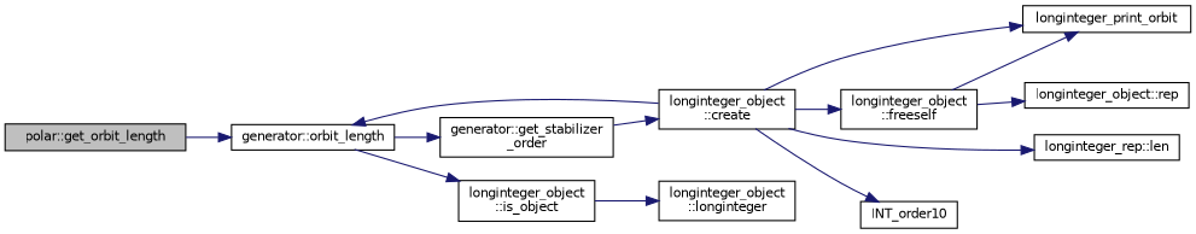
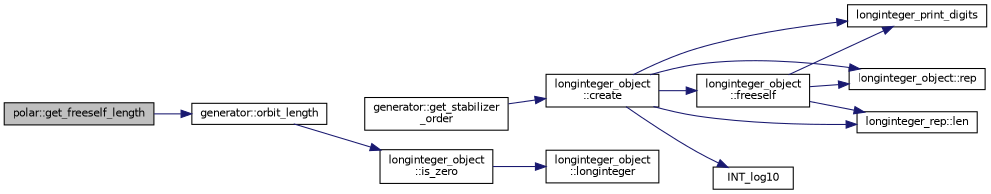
  digraph {
    rankdir=LR
    node [color=black fillcolor=white fontname=Helvetica fontsize=10 shape=record style=filled]
    edge [color=midnightblue fontname=Helvetica fontsize=10 labelfontname=Helvetica labelfontsize=10 style=solid]
-   n1 [fillcolor=grey75 fontcolor=black height=0.2 label="polar::get_orbit_length" width=0.4]
+   n1 [fillcolor=grey75 fontcolor=black height=0.2 label="polar::get_freeself_length" width=0.4]
    n2 [height=0.2 label="generator::orbit_length" width=0.4]
    n3 [height=0.2 label="generator::get_stabilizer\l_order" width=0.4]
-   n4 [height=0.2 label="longinteger_object\l::is_object" width=0.4]
+   n4 [height=0.2 label="longinteger_object\l::is_zero" width=0.4]
    n5 [height=0.2 label="longinteger_object\l::create" width=0.4]
    n6 [height=0.2 label="longinteger_object\l::longinteger" width=0.4]
    n7 [height=0.2 label="longinteger_object\l::freeself" width=0.4]
-   n8 [height=0.2 label=longinteger_print_orbit width=0.4]
+   n8 [height=0.2 label=longinteger_print_digits width=0.4]
    n9 [height=0.2 label="longinteger_object::rep" width=0.4]
    n10 [height=0.2 label="longinteger_rep::len" width=0.4]
-   n11 [height=0.2 label=INT_order10 width=0.4]
+   n11 [height=0.2 label=INT_log10 width=0.4]
    n1 -> n2
-   n2 -> n3
    n2 -> n4
    n3 -> n5
    n4 -> n6
    n5 -> n7
    n5 -> n8
-   n5 -> n2
+   n5 -> n9
    n5 -> n10
    n5 -> n11
    n7 -> n8
    n7 -> n9
+   n7 -> n10
  }
